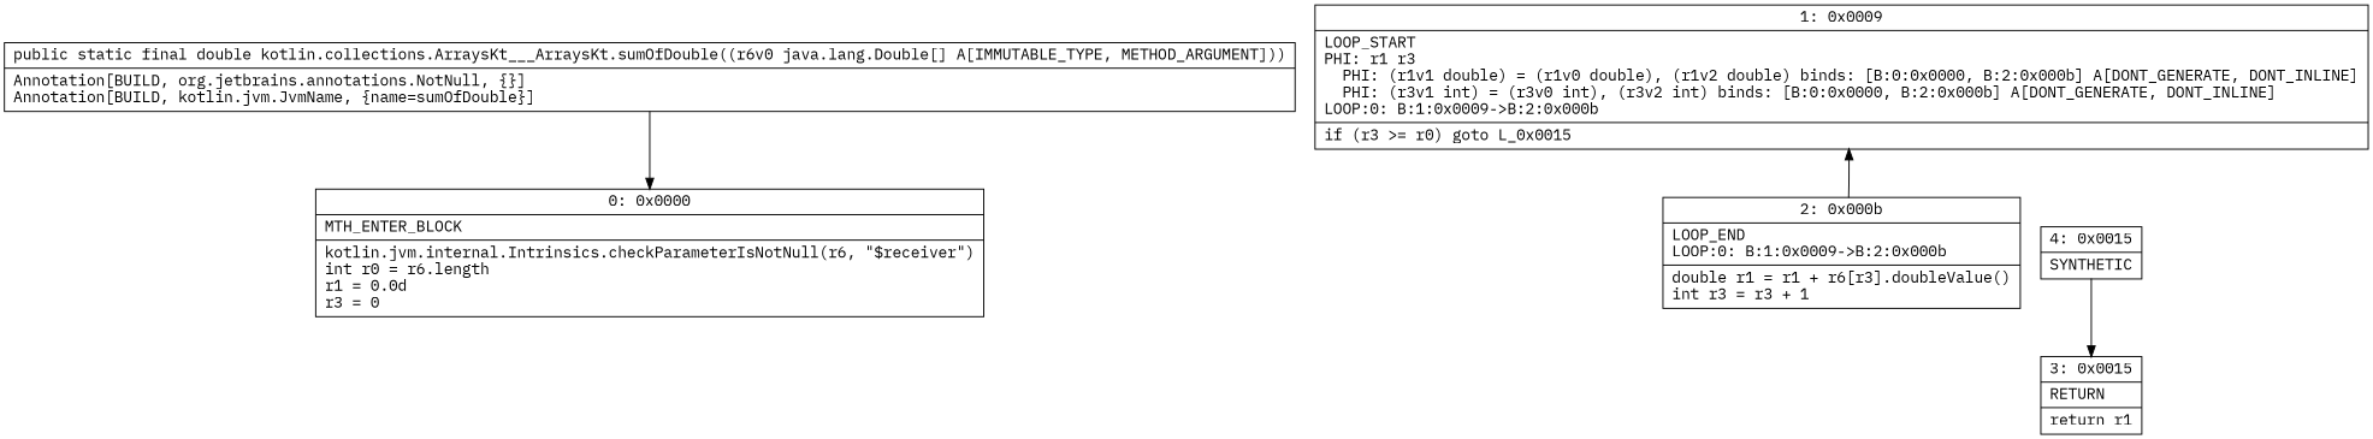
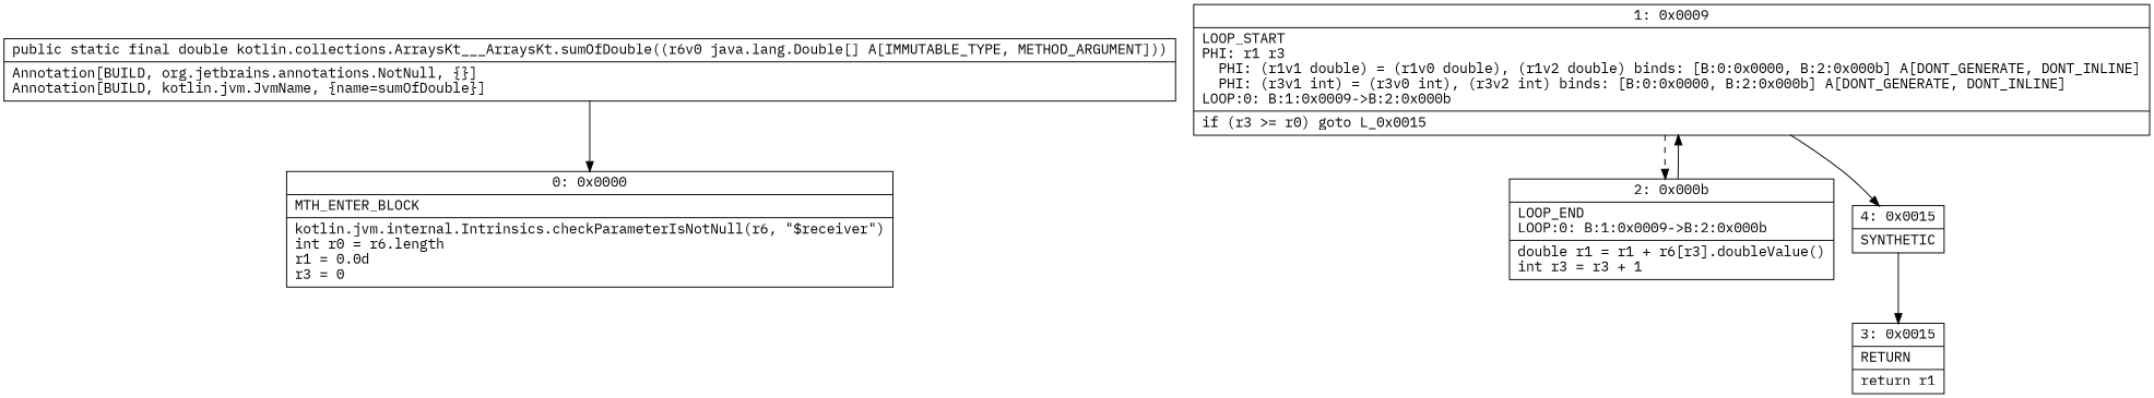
  digraph {
    fontname="IBM Plex Mono"
    node [fontname="IBM Plex Mono" shape=record]
    edge [fontname="IBM Plex Mono"]
    n1 [label="{0\:\ 0x0000|MTH_ENTER_BLOCK\l|kotlin.jvm.internal.Intrinsics.checkParameterIsNotNull(r6, \"$receiver\")\lint r0 = r6.length\lr1 = 0.0d\lr3 = 0\l}"]
    n2 [label="{1\:\ 0x0009|LOOP_START\lPHI: r1 r3 \l  PHI: (r1v1 double) = (r1v0 double), (r1v2 double) binds: [B:0:0x0000, B:2:0x000b] A[DONT_GENERATE, DONT_INLINE]\l  PHI: (r3v1 int) = (r3v0 int), (r3v2 int) binds: [B:0:0x0000, B:2:0x000b] A[DONT_GENERATE, DONT_INLINE]\lLOOP:0: B:1:0x0009\-\>B:2:0x000b\l|if (r3 \>= r0) goto L_0x0015\l}"]
    n3 [label="{2\:\ 0x000b|LOOP_END\lLOOP:0: B:1:0x0009\-\>B:2:0x000b\l|double r1 = r1 + r6[r3].doubleValue()\lint r3 = r3 + 1\l}"]
    n4 [label="{4\:\ 0x0015|SYNTHETIC\l}"]
    n5 [label="{3\:\ 0x0015|RETURN\l|return r1\l}"]
    n6 [label="{public static final double kotlin.collections.ArraysKt___ArraysKt.sumOfDouble((r6v0 java.lang.Double[] A[IMMUTABLE_TYPE, METHOD_ARGUMENT]))  | Annotation[BUILD, org.jetbrains.annotations.NotNull, \{\}]\lAnnotation[BUILD, kotlin.jvm.JvmName, \{name=sumOfDouble\}]\l}"]
+   n2 -> n3 [style=dashed]
+   n2 -> n4
    n3 -> n2
    n4 -> n5
    n6 -> n1
  }
